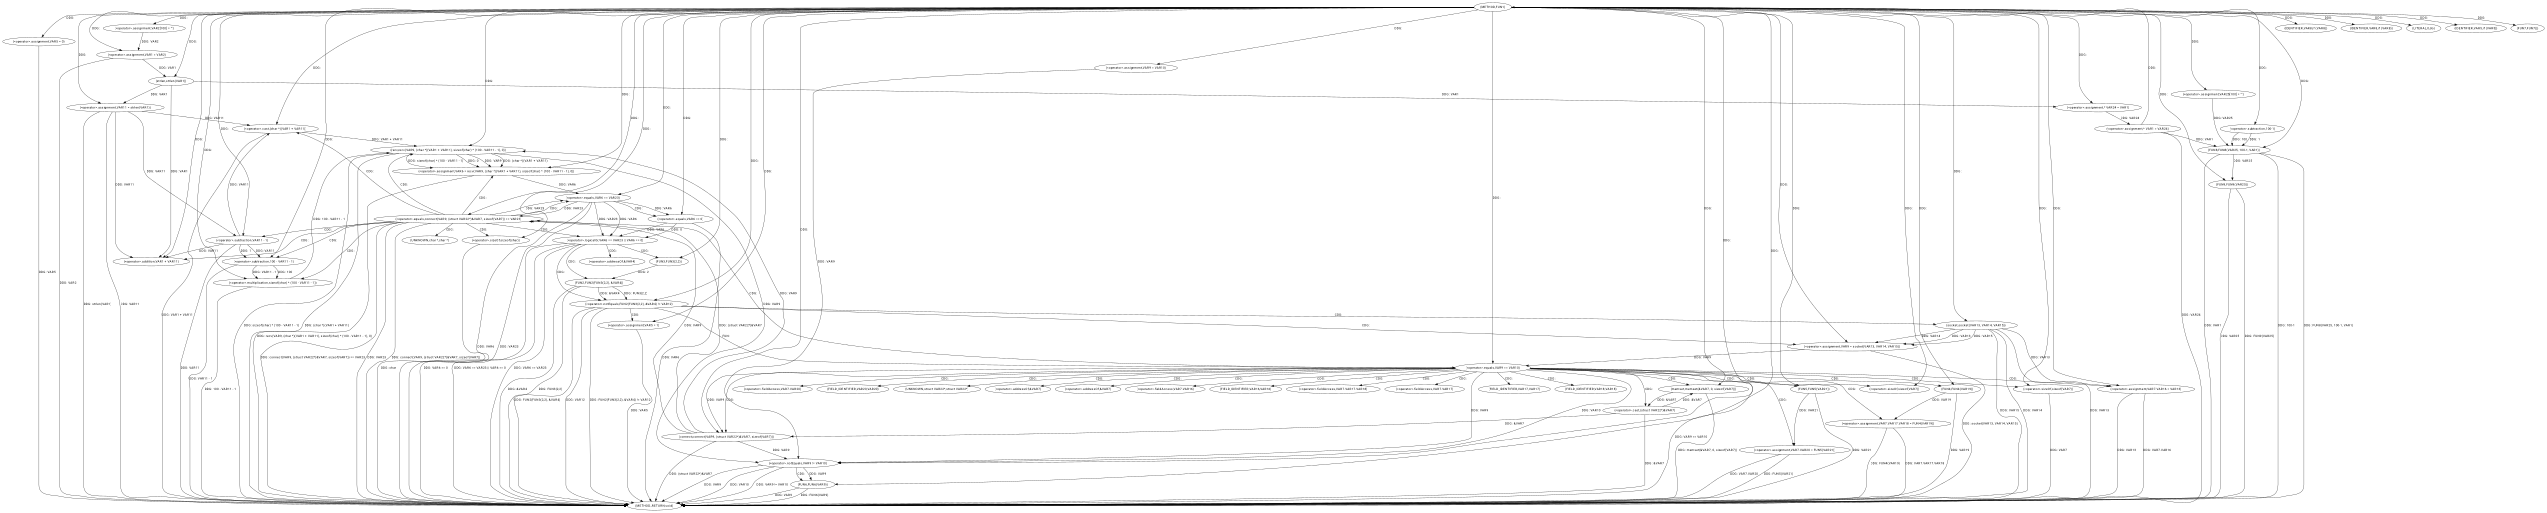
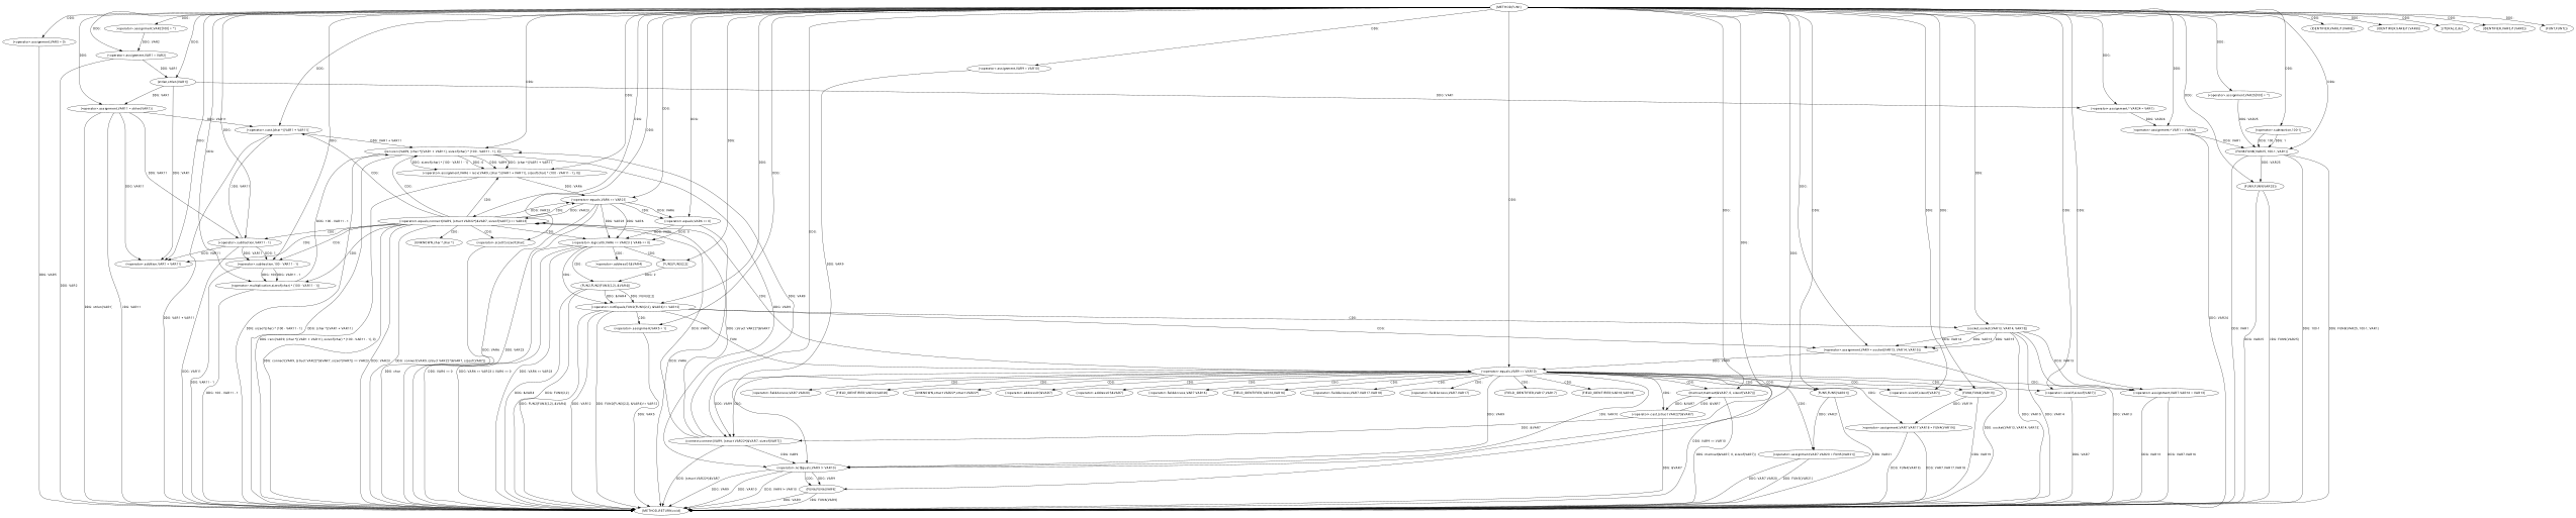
  digraph {
    fontname=Roboto
    node [fontname=Roboto]
    edge [fontname=Roboto]
    n1 [label="(METHOD,FUN1)"]
    n2 [label="(<operator>.assignment,VAR2[100] = \"\")"]
    n3 [label="(<operator>.assignment,VAR1 = VAR2)"]
    n4 [label="(<operator>.assignment,VAR5 = 0)"]
    n5 [label="(<operator>.assignment,VAR9 = VAR10)"]
    n6 [label="(<operator>.assignment,VAR11 = strlen(VAR1))"]
    n7 [label="(strlen,strlen(VAR1))"]
    n8 [label="(<operator>.notEquals,FUN2(FUN3(2,2), &VAR4) != VAR12)"]
    n9 [label="(FUN3,FUN3(2,2))"]
    n10 [label="(<operator>.assignment,VAR5 = 1)"]
    n11 [label="(<operator>.assignment,VAR9 = socket(VAR13, VAR14, VAR15))"]
    n12 [label="(socket,socket(VAR13, VAR14, VAR15))"]
    n13 [label="(<operator>.equals,VAR9 == VAR10)"]
    n14 [label="(memset,memset(&VAR7, 0, sizeof(VAR7)))"]
    n15 [label="(<operator>.sizeOf,sizeof(VAR7))"]
    n16 [label="(<operator>.assignment,VAR7.VAR16 = VAR13)"]
-   n17 [label="(FUN4,FUN4(VAR19))"]
+   n17 [label="(FUN6,FUN4(VAR19))"]
    n18 [label="(FUN5,FUN5(VAR21))"]
    n19 [label="(<operator>.equals,connect(VAR9, (struct VAR22*)&VAR7, sizeof(VAR7)) == VAR23)"]
    n20 [label="(connect,connect(VAR9, (struct VAR22*)&VAR7, sizeof(VAR7)))"]
    n21 [label="(<operator>.sizeOf,sizeof(VAR7))"]
    n22 [label="(<operator>.assignment,VAR6 = recv(VAR9, (char *)(VAR1 + VAR11), sizeof(char) * (100 - VAR11 - 1), 0))"]
    n23 [label="(recv,recv(VAR9, (char *)(VAR1 + VAR11), sizeof(char) * (100 - VAR11 - 1), 0))"]
    n24 [label="(<operator>.cast,(char *)(VAR1 + VAR11))"]
    n25 [label="(<operator>.addition,VAR1 + VAR11)"]
    n26 [label="(<operator>.multiplication,sizeof(char) * (100 - VAR11 - 1))"]
    n27 [label="(<operator>.sizeOf,sizeof(char))"]
    n28 [label="(<operator>.subtraction,100 - VAR11 - 1)"]
    n29 [label="(<operator>.subtraction,VAR11 - 1)"]
    n30 [label="(<operator>.equals,VAR6 == VAR23)"]
    n31 [label="(<operator>.equals,VAR6 == 0)"]
    n32 [label="(IDENTIFIER,VAR8,if (VAR8))"]
    n33 [label="(IDENTIFIER,VAR8,if (VAR8))"]
    n34 [label="(LITERAL,0,do)"]
    n35 [label="(<operator>.notEquals,VAR9 != VAR10)"]
    n36 [label="(FUN6,FUN6(VAR9))"]
    n37 [label="(IDENTIFIER,VAR5,if (VAR5))"]
    n38 [label="(FUN7,FUN7())"]
    n39 [label="(<operator>.assignment,* VAR24 = VAR1)"]
    n40 [label="(<operator>.assignment,* VAR1 = VAR24)"]
    n41 [label="(<operator>.assignment,VAR25[100] = \"\")"]
    n42 [label="(FUN8,FUN8(VAR25, 100-1, VAR1))"]
    n43 [label="(<operator>.subtraction,100-1)"]
    n44 [label="(FUN9,FUN9(VAR25))"]
    n45 [label="(METHOD_RETURN,void)"]
    n46 [label="(FUN2,FUN2(FUN3(2,2), &VAR4))"]
    n47 [label="(<operator>.assignment,VAR7.VAR17.VAR18 = FUN4(VAR19))"]
    n48 [label="(<operator>.assignment,VAR7.VAR20 = FUN5(VAR21))"]
    n49 [label="(<operator>.cast,(struct VAR22*)&VAR7)"]
    n50 [label="(<operator>.addressOf,&VAR7)"]
    n51 [label="(<operator>.fieldAccess,VAR7.VAR16)"]
    n52 [label="(FIELD_IDENTIFIER,VAR16,VAR16)"]
    n53 [label="(<operator>.fieldAccess,VAR7.VAR17.VAR18)"]
    n54 [label="(<operator>.fieldAccess,VAR7.VAR17)"]
    n55 [label="(FIELD_IDENTIFIER,VAR17,VAR17)"]
    n56 [label="(FIELD_IDENTIFIER,VAR18,VAR18)"]
    n57 [label="(<operator>.fieldAccess,VAR7.VAR20)"]
    n58 [label="(FIELD_IDENTIFIER,VAR20,VAR20)"]
    n59 [label="(UNKNOWN,struct VAR22*,struct VAR22*)"]
    n60 [label="(<operator>.addressOf,&VAR7)"]
    n61 [label="(<operator>.logicalOr,VAR6 == VAR23 || VAR6 == 0)"]
    n62 [label="(UNKNOWN,char *,char *)"]
    n63 [label="(<operator>.addressOf,&VAR4)"]
    n1 -> n2 [label="DDG: "]
    n1 -> n3 [label="DDG: "]
    n1 -> n4 [label="DDG: "]
    n1 -> n5 [label="DDG: "]
    n1 -> n6 [label="DDG: "]
    n1 -> n7 [label="DDG: "]
    n1 -> n8 [label="DDG: "]
    n1 -> n9 [label="DDG: "]
    n1 -> n10 [label="DDG: "]
    n1 -> n11 [label="DDG: "]
    n1 -> n12 [label="DDG: "]
    n1 -> n13 [label="DDG: "]
    n1 -> n14 [label="DDG: "]
    n1 -> n15 [label="DDG: "]
    n1 -> n16 [label="DDG: "]
    n1 -> n17 [label="DDG: "]
    n1 -> n18 [label="DDG: "]
    n1 -> n19 [label="DDG: "]
    n1 -> n20 [label="DDG: "]
    n1 -> n21 [label="DDG: "]
    n1 -> n22 [label="DDG: "]
    n1 -> n23 [label="DDG: "]
    n1 -> n24 [label="DDG: "]
    n1 -> n25 [label="DDG: "]
    n1 -> n26 [label="DDG: "]
    n1 -> n27 [label="DDG: "]
    n1 -> n28 [label="DDG: "]
    n1 -> n29 [label="DDG: "]
    n1 -> n30 [label="DDG: "]
    n1 -> n31 [label="DDG: "]
    n1 -> n32 [label="DDG: "]
    n1 -> n33 [label="DDG: "]
    n1 -> n34 [label="DDG: "]
    n1 -> n35 [label="DDG: "]
    n1 -> n36 [label="DDG: "]
    n1 -> n37 [label="DDG: "]
    n1 -> n38 [label="DDG: "]
    n1 -> n39 [label="DDG: "]
-   n40 -> n1 [label="DDG: "]
+   n1 -> n40 [label="DDG: "]
    n1 -> n41 [label="DDG: "]
    n1 -> n42 [label="DDG: "]
    n1 -> n43 [label="DDG: "]
    n1 -> n44 [label="DDG: "]
    n2 -> n3 [label="DDG: VAR2"]
    n3 -> n7 [label="DDG: VAR1"]
    n3 -> n45 [label="DDG: VAR2"]
    n4 -> n45 [label="DDG: VAR5"]
    n5 -> n35 [label="DDG: VAR9"]
    n6 -> n24 [label="DDG: VAR11"]
    n6 -> n25 [label="DDG: VAR11"]
    n6 -> n29 [label="DDG: VAR11"]
    n6 -> n45 [label="DDG: strlen(VAR1)"]
    n6 -> n45 [label="DDG: VAR11"]
    n7 -> n6 [label="DDG: VAR1"]
    n7 -> n25 [label="DDG: VAR1"]
    n7 -> n39 [label="DDG: VAR1"]
    n8 -> n10 [label="CDG: "]
    n8 -> n11 [label="CDG: "]
    n8 -> n12 [label="CDG: "]
    n8 -> n13 [label="FUN: "]
    n8 -> n45 [label="DDG: FUN2(FUN3(2,2), &VAR4)"]
    n8 -> n45 [label="DDG: VAR12"]
    n8 -> n45 [label="DDG: FUN2(FUN3(2,2), &VAR4) != VAR12"]
    n9 -> n46 [label="DDG: 2"]
    n10 -> n45 [label="DDG: VAR5"]
    n11 -> n13 [label="DDG: VAR9"]
    n11 -> n45 [label="DDG: socket(VAR13, VAR14, VAR15)"]
    n12 -> n11 [label="DDG: VAR13"]
    n12 -> n11 [label="DDG: VAR14"]
    n12 -> n11 [label="DDG: VAR15"]
    n12 -> n16 [label="DDG: VAR13"]
    n12 -> n45 [label="DDG: VAR15"]
    n12 -> n45 [label="DDG: VAR14"]
    n12 -> n45 [label="DDG: VAR13"]
    n13 -> n14 [label="CDG: "]
    n13 -> n15 [label="CDG: "]
    n13 -> n16 [label="CDG: "]
    n13 -> n17 [label="CDG: "]
    n13 -> n18 [label="CDG: "]
    n13 -> n19 [label="CDG: "]
    n13 -> n20 [label="DDG: VAR9"]
    n13 -> n20 [label="CDG: "]
    n13 -> n21 [label="CDG: "]
    n13 -> n35 [label="DDG: VAR9"]
    n13 -> n35 [label="DDG: VAR10"]
    n13 -> n45 [label="DDG: VAR9 == VAR10"]
    n13 -> n47 [label="CDG: "]
    n13 -> n48 [label="CDG: "]
    n13 -> n49 [label="CDG: "]
    n13 -> n50 [label="CDG: "]
    n13 -> n51 [label="CDG: "]
    n13 -> n52 [label="CDG: "]
    n13 -> n53 [label="CDG: "]
    n13 -> n54 [label="CDG: "]
    n13 -> n55 [label="CDG: "]
    n13 -> n56 [label="CDG: "]
    n13 -> n57 [label="CDG: "]
    n13 -> n58 [label="CDG: "]
    n13 -> n59 [label="CDG: "]
    n13 -> n60 [label="CDG: "]
    n14 -> n45 [label="DDG: memset(&VAR7, 0, sizeof(VAR7))"]
    n14 -> n49 [label="DDG: &VAR7"]
    n16 -> n45 [label="DDG: VAR13"]
    n16 -> n45 [label="DDG: VAR7.VAR16"]
    n17 -> n45 [label="DDG: VAR19"]
    n17 -> n47 [label="DDG: VAR19"]
    n18 -> n45 [label="DDG: VAR21"]
    n18 -> n48 [label="DDG: VAR21"]
    n19 -> n22 [label="CDG: "]
    n19 -> n23 [label="CDG: "]
    n19 -> n24 [label="CDG: "]
    n19 -> n25 [label="CDG: "]
    n19 -> n26 [label="CDG: "]
    n19 -> n27 [label="CDG: "]
    n19 -> n28 [label="CDG: "]
    n19 -> n29 [label="CDG: "]
    n19 -> n30 [label="DDG: VAR23"]
    n19 -> n30 [label="CDG: "]
    n19 -> n45 [label="DDG: connect(VAR9, (struct VAR22*)&VAR7, sizeof(VAR7)) == VAR23"]
    n19 -> n45 [label="DDG: VAR23"]
    n19 -> n45 [label="DDG: connect(VAR9, (struct VAR22*)&VAR7, sizeof(VAR7))"]
    n19 -> n61 [label="CDG: "]
    n19 -> n62 [label="CDG: "]
    n20 -> n19 [label="DDG: VAR9"]
    n20 -> n19 [label="DDG: (struct VAR22*)&VAR7"]
    n20 -> n23 [label="DDG: VAR9"]
    n20 -> n35 [label="DDG: VAR9"]
    n20 -> n45 [label="DDG: (struct VAR22*)&VAR7"]
    n21 -> n45 [label="DDG: VAR7"]
    n22 -> n30 [label="DDG: VAR6"]
    n22 -> n45 [label="DDG: recv(VAR9, (char *)(VAR1 + VAR11), sizeof(char) * (100 - VAR11 - 1), 0)"]
    n23 -> n22 [label="DDG: VAR9"]
    n23 -> n22 [label="DDG: (char *)(VAR1 + VAR11)"]
    n23 -> n22 [label="DDG: sizeof(char) * (100 - VAR11 - 1)"]
    n23 -> n22 [label="DDG: 0"]
    n23 -> n35 [label="DDG: VAR9"]
    n23 -> n45 [label="DDG: sizeof(char) * (100 - VAR11 - 1)"]
    n23 -> n45 [label="DDG: (char *)(VAR1 + VAR11)"]
    n24 -> n23 [label="DDG: VAR1 + VAR11"]
    n24 -> n45 [label="DDG: VAR1 + VAR11"]
    n26 -> n23 [label="DDG: 100 - VAR11 - 1"]
    n26 -> n45 [label="DDG: 100 - VAR11 - 1"]
    n27 -> n45 [label="DDG: char"]
    n28 -> n26 [label="DDG: 100"]
    n28 -> n26 [label="DDG: VAR11 - 1"]
    n28 -> n45 [label="DDG: VAR11 - 1"]
    n29 -> n24 [label="DDG: VAR11"]
    n29 -> n25 [label="DDG: VAR11"]
    n29 -> n28 [label="DDG: VAR11"]
    n29 -> n28 [label="DDG: 1"]
    n29 -> n45 [label="DDG: VAR11"]
    n30 -> n19 [label="DDG: VAR23"]
    n30 -> n31 [label="DDG: VAR6"]
    n30 -> n31 [label="CDG: "]
    n30 -> n45 [label="DDG: VAR6"]
    n30 -> n45 [label="DDG: VAR23"]
    n30 -> n61 [label="DDG: VAR6"]
    n30 -> n61 [label="DDG: VAR23"]
    n31 -> n45 [label="DDG: VAR6"]
    n31 -> n61 [label="DDG: VAR6"]
    n31 -> n61 [label="DDG: 0"]
    n35 -> n36 [label="DDG: VAR9"]
    n35 -> n36 [label="CDG: "]
    n35 -> n45 [label="DDG: VAR9"]
    n35 -> n45 [label="DDG: VAR10"]
    n35 -> n45 [label="DDG: VAR9 != VAR10"]
    n36 -> n45 [label="DDG: VAR9"]
    n36 -> n45 [label="DDG: FUN6(VAR9)"]
    n39 -> n40 [label="DDG: VAR24"]
    n40 -> n42 [label="DDG: VAR1"]
    n40 -> n45 [label="DDG: VAR24"]
    n41 -> n42 [label="DDG: VAR25"]
    n42 -> n44 [label="DDG: VAR25"]
    n42 -> n45 [label="DDG: VAR1"]
    n42 -> n45 [label="DDG: FUN8(VAR25, 100-1, VAR1)"]
    n42 -> n45 [label="DDG: 100-1"]
    n43 -> n42 [label="DDG: 100"]
    n43 -> n42 [label="DDG: 1"]
    n44 -> n45 [label="DDG: FUN9(VAR25)"]
    n44 -> n45 [label="DDG: VAR25"]
    n46 -> n8 [label="DDG: FUN3(2,2)"]
    n46 -> n8 [label="DDG: &VAR4"]
    n46 -> n45 [label="DDG: FUN3(2,2)"]
    n46 -> n45 [label="DDG: &VAR4"]
    n47 -> n45 [label="DDG: VAR7.VAR17.VAR18"]
    n47 -> n45 [label="DDG: FUN4(VAR19)"]
    n48 -> n45 [label="DDG: FUN5(VAR21)"]
    n48 -> n45 [label="DDG: VAR7.VAR20"]
    n49 -> n14 [label="DDG: &VAR7"]
    n49 -> n20 [label="DDG: &VAR7"]
    n49 -> n45 [label="DDG: &VAR7"]
    n61 -> n8 [label="CDG: "]
    n61 -> n9 [label="CDG: "]
    n61 -> n45 [label="DDG: VAR6 == 0"]
    n61 -> n45 [label="DDG: VAR6 == VAR23"]
    n61 -> n45 [label="DDG: VAR6 == VAR23 || VAR6 == 0"]
    n61 -> n46 [label="CDG: "]
    n61 -> n63 [label="CDG: "]
  }
